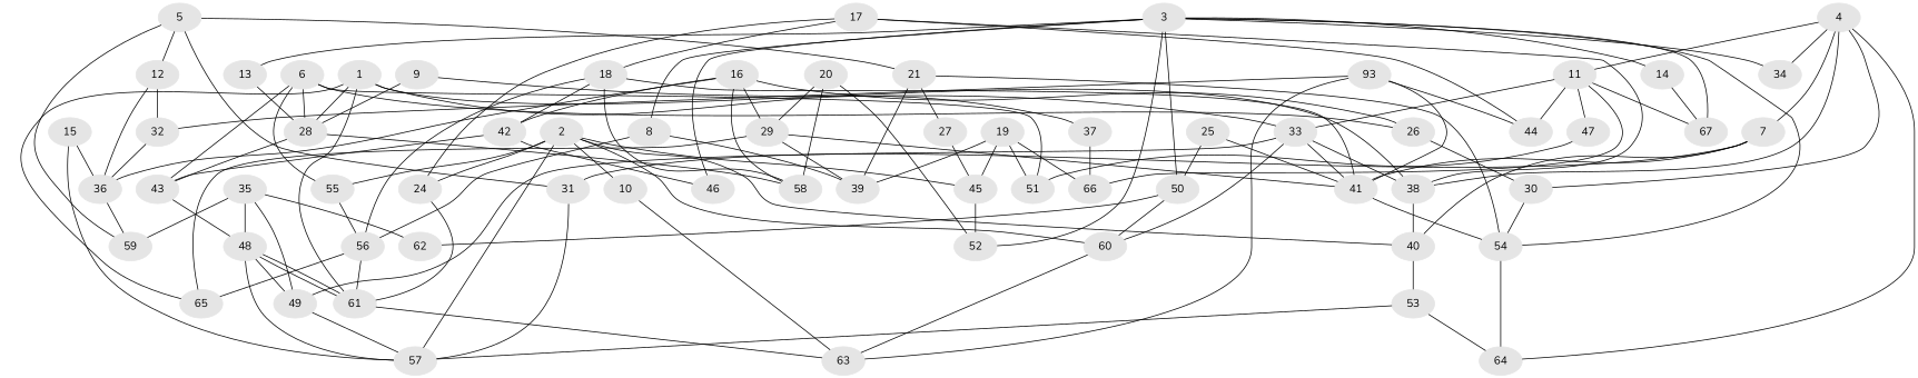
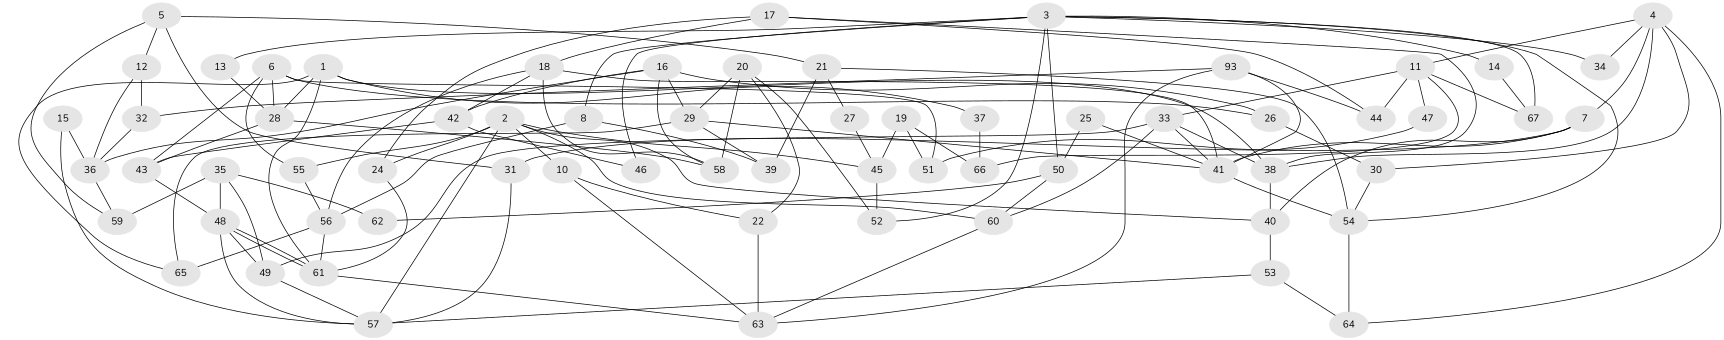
  graph {
    fontname=Nunito
    node [color=gray90 fontname=Nunito style=filled]
    edge [fontname=Nunito]
    1
    28
    37
    38
    61
    65
    43
    58
    66
    40
    63
    2
    10
    24
    45
    55
    57
    60
+   22
    53
    52
    56
    3
    8
    13
    14
    34
    46
    50
    54
    67
    39
-   9
    33
    62
    64
    4
    7
    11
    30
    31
    41
    44
    47
    5
    12
    21
    59
    32
    36
    27
    6
    26
    51
    48
    49
    15
    16
    29
    42
    17
    18
    19
    20
    n65 [label=93]
    25
    35
    1 -- 28
    1 -- 37
    1 -- 38
    1 -- 61
    1 -- 65
    28 -- 43
    28 -- 58
    37 -- 66
    38 -- 40
    61 -- 63
    43 -- 48
    40 -- 53
    2 -- 40
    2 -- 10
    2 -- 24
    2 -- 45
    2 -- 55
    2 -- 57
    2 -- 60
    10 -- 63
+   10 -- 22
    24 -- 61
    45 -- 52
    55 -- 56
    60 -- 63
+   22 -- 63
    53 -- 57
    53 -- 64
    56 -- 61
    56 -- 65
    3 -- 52
    3 -- 8
    3 -- 13
    3 -- 14
    3 -- 34
    3 -- 46
    3 -- 50
    3 -- 54
    3 -- 67
    8 -- 56
    8 -- 39
    13 -- 28
    14 -- 67
    50 -- 60
    50 -- 62
    54 -- 64
-   9 -- 28
-   9 -- 33
    33 -- 38
    33 -- 60
    33 -- 41
    33 -- 49
    4 -- 38
    4 -- 34
    4 -- 64
    4 -- 7
    4 -- 11
    4 -- 30
    7 -- 40
    7 -- 31
    7 -- 41
    11 -- 66
    11 -- 67
    11 -- 33
    11 -- 44
    11 -- 47
    30 -- 54
    31 -- 57
    41 -- 54
    47 -- 51
    5 -- 31
    5 -- 12
    5 -- 21
    5 -- 59
    12 -- 32
    12 -- 36
    21 -- 54
    21 -- 39
    21 -- 27
    32 -- 36
    36 -- 59
    27 -- 45
    6 -- 28
    6 -- 43
    6 -- 55
    6 -- 26
    6 -- 51
    26 -- 30
    48 -- 61
    48 -- 61
    48 -- 57
    48 -- 49
    49 -- 57
    15 -- 57
    15 -- 36
    16 -- 58
    16 -- 36
    16 -- 26
    16 -- 29
    16 -- 42
    29 -- 65
    29 -- 39
    29 -- 41
    42 -- 43
    42 -- 46
    17 -- 38
    17 -- 24
    17 -- 44
    17 -- 18
    18 -- 58
    18 -- 56
    18 -- 41
    18 -- 42
    19 -- 66
    19 -- 45
-   19 -- 39
    19 -- 51
    20 -- 58
+   20 -- 22
    20 -- 52
    20 -- 29
    n65 -- 63
    n65 -- 41
    n65 -- 44
    n65 -- 32
    25 -- 50
    25 -- 41
    35 -- 62
    35 -- 59
    35 -- 48
    35 -- 49
  }
